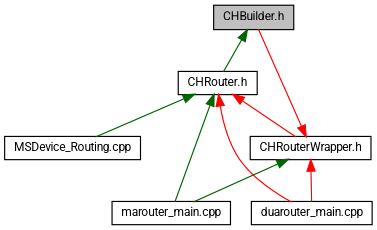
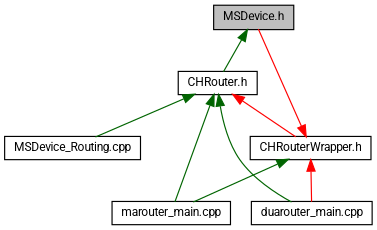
  digraph {
    fontname=Roboto
    node [color=black fillcolor=white fontname=Roboto fontsize=10 shape=record style=filled]
    edge [color=darkgreen dir=back fontname=Roboto fontsize=10 labelfontname=Helvetica labelfontsize=10 style=solid]
-   n1 [fillcolor=grey75 fontcolor=black height=0.2 label="CHBuilder.h" width=0.4]
+   n1 [fillcolor=grey75 fontcolor=black height=0.2 label="MSDevice.h" width=0.4]
    n2 [height=0.2 label="CHRouter.h" width=0.4]
    n3 [height=0.2 label="duarouter_main.cpp" width=0.4]
    n4 [height=0.2 label="marouter_main.cpp" width=0.4]
    n5 [height=0.2 label="MSDevice_Routing.cpp" width=0.4]
    n6 [height=0.2 label="CHRouterWrapper.h" width=0.4]
    n1 -> n2
-   n2 -> n3 [color=red]
+   n2 -> n3
    n2 -> n4
    n2 -> n5
    n2 -> n6 [color=red]
    n6 -> n1 [color=red]
    n6 -> n3 [color=red]
    n6 -> n4
  }
